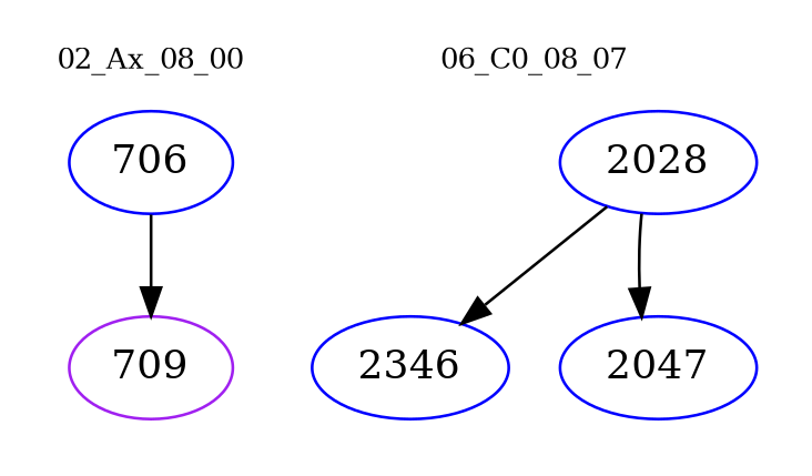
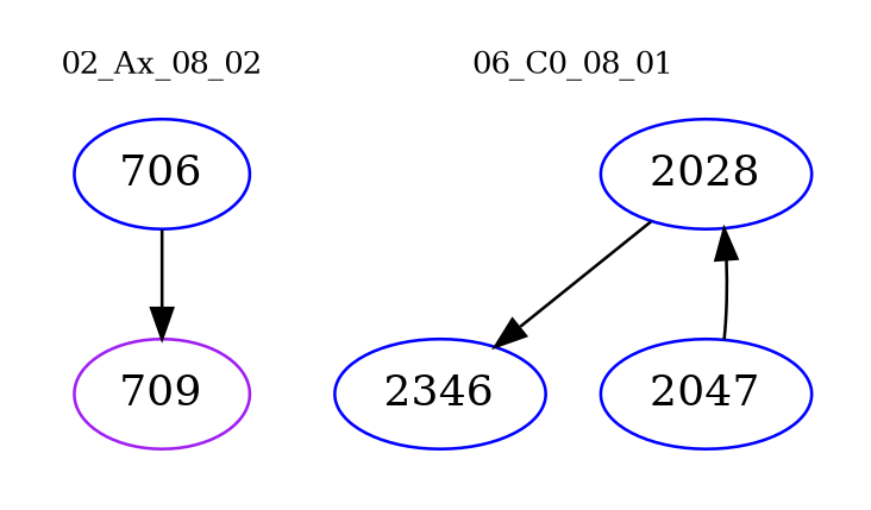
  digraph {
    node [color=blue]
    edge [color=black]
    n1 [label=706]
    n2 [color=purple label=709]
    n3 [label=2028]
    n4 [label=2346]
    n5 [label=2047]
    subgraph cluster_1 {
      color=white
      fontsize=10
-     label="02_Ax_08_00"
+     label="02_Ax_08_02"
      n1
      n2
    }
    subgraph cluster_2 {
      color=white
      fontsize=10
-     label="06_C0_08_07"
+     label="06_C0_08_01"
      n3
      n4
      n5
    }
    n1 -> n2
    n3 -> n4
-   n3 -> n5
+   n5 -> n3
  }
